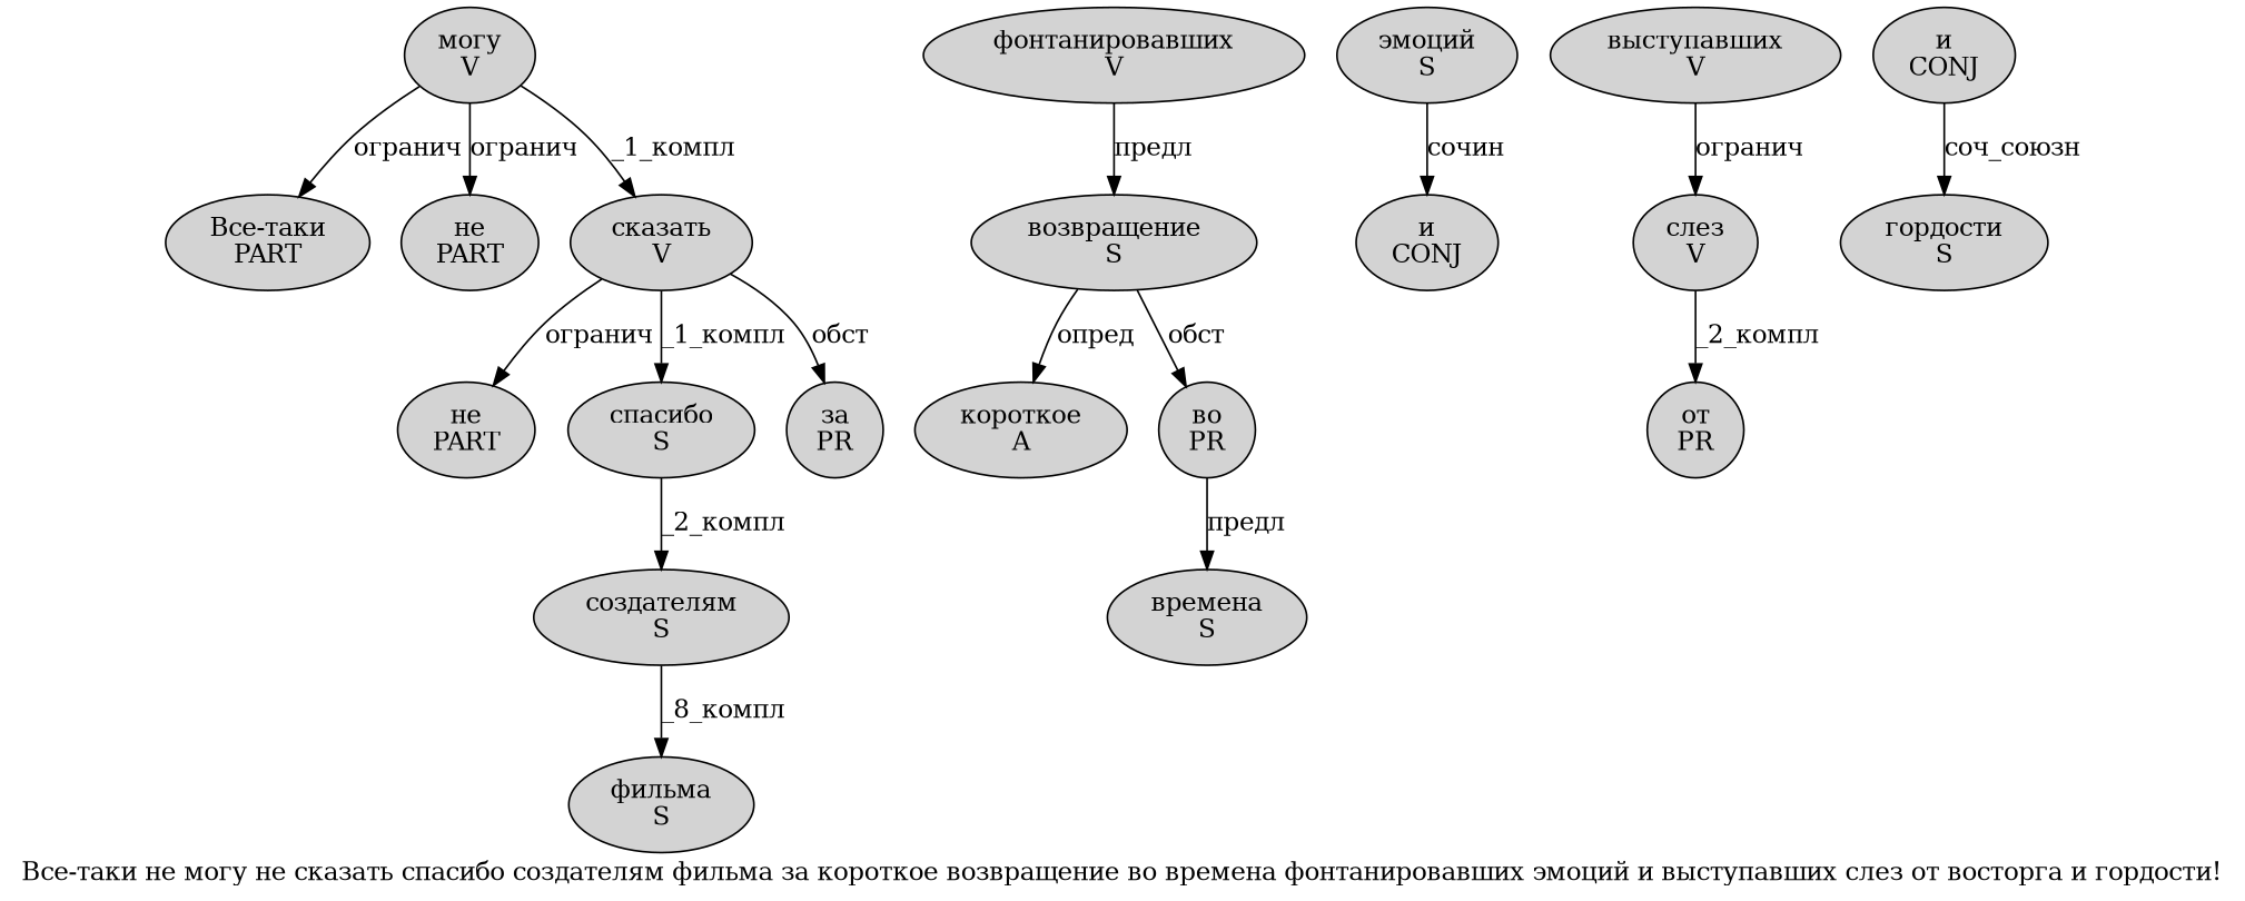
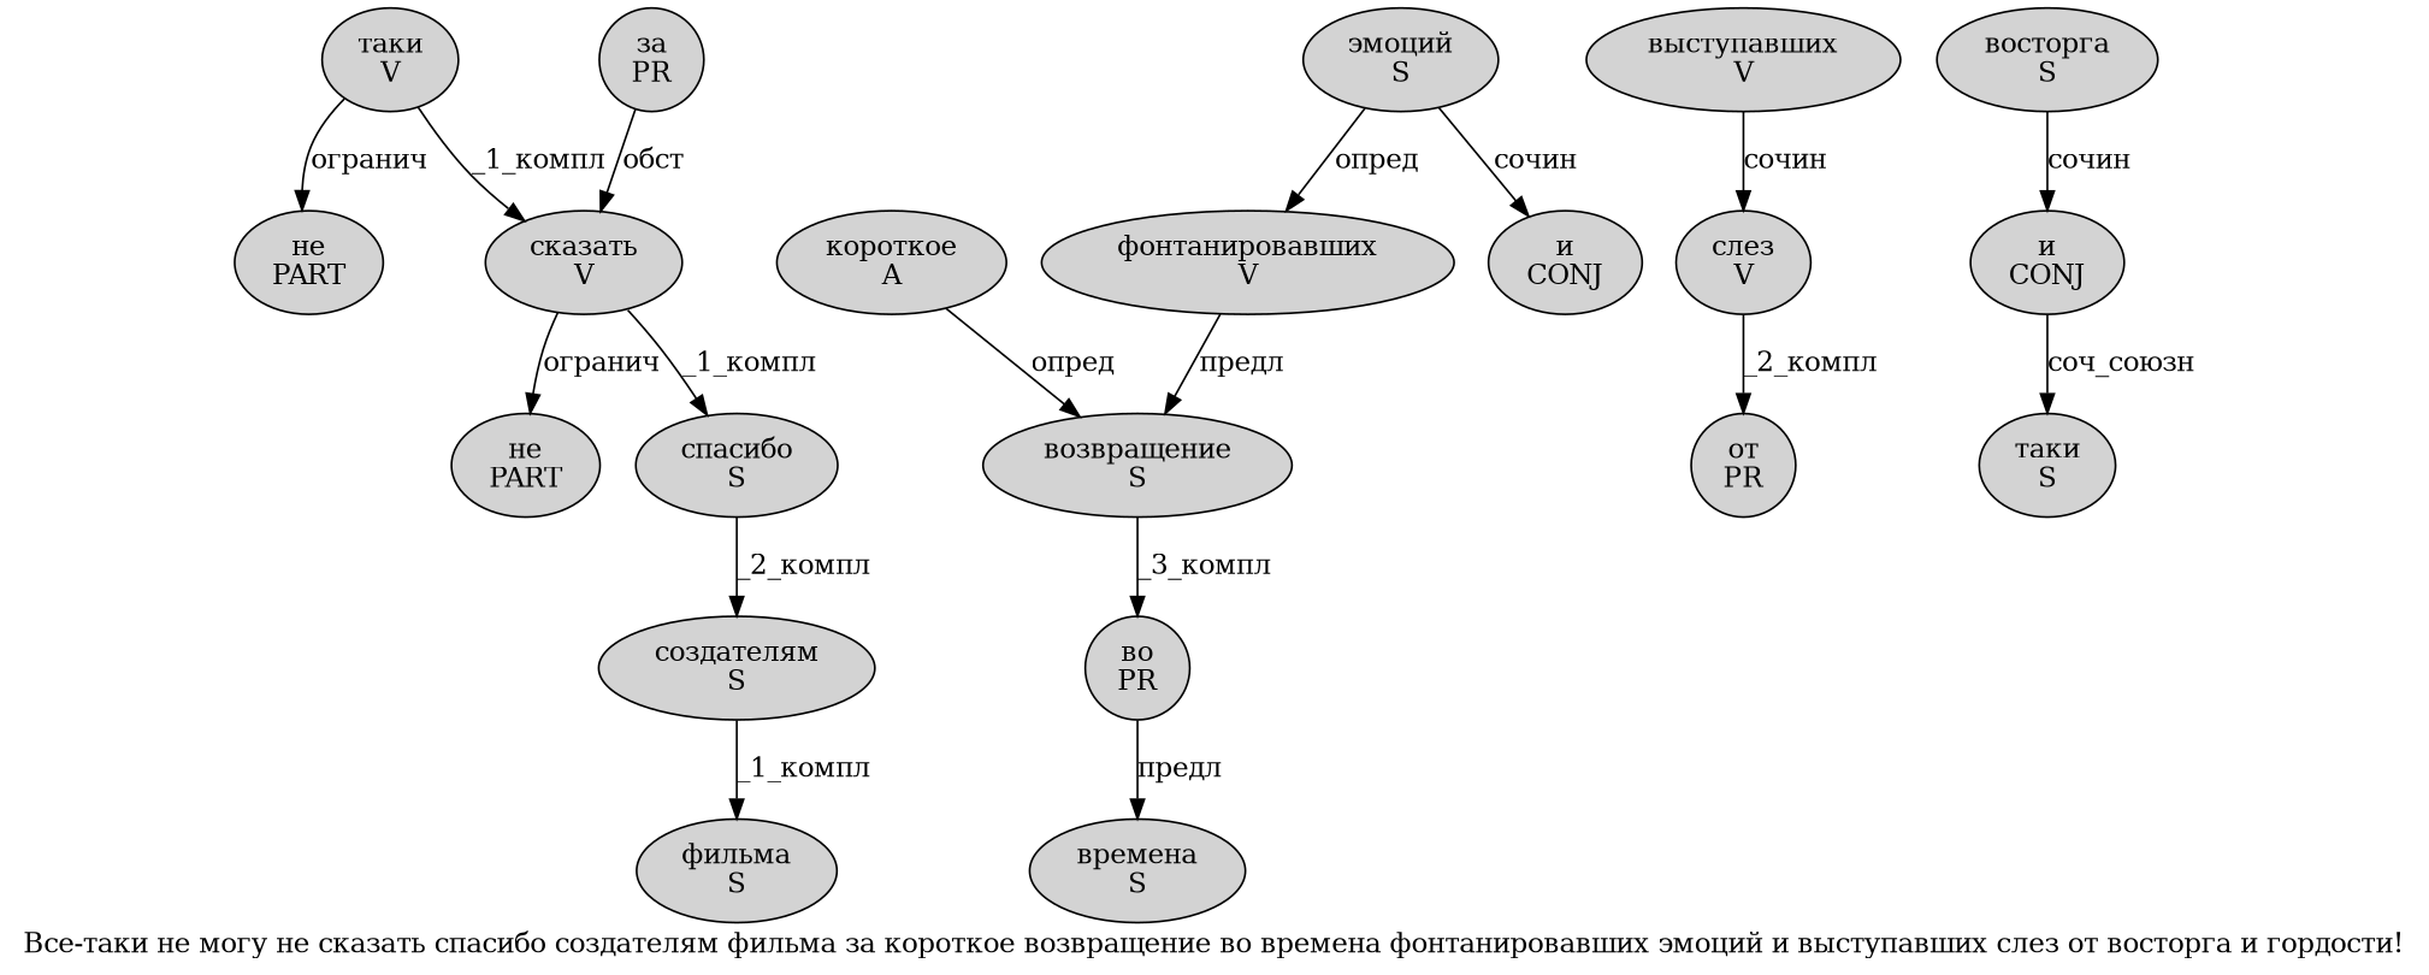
  digraph {
    label="Все-таки не могу не сказать спасибо создателям фильма за короткое возвращение во времена фонтанировавших эмоций и выступавших слез от восторга и гордости!"
    node [fillcolor=lightgray penwidth=1 shape=ellipse style=filled]
-   n1 [label="Все-таки\nPART"]
    n2 [label="не\nPART"]
-   n3 [label="могу\nV"]
+   n3 [label="таки\nV"]
    n4 [label="сказать\nV"]
    n5 [label="не\nPART"]
    n6 [label="спасибо\nS"]
    n7 [label="за\nPR"]
    n8 [label="создателям\nS"]
    n9 [label="фильма\nS"]
    n10 [label="возвращение\nS"]
    n11 [label="короткое\nA"]
    n12 [label="во\nPR"]
    n13 [label="времена\nS"]
    n14 [label="фонтанировавших\nV"]
    n15 [label="эмоций\nS"]
    n16 [label="и\nCONJ"]
    n17 [label="выступавших\nV"]
    n18 [label="слез\nV"]
    n19 [label="от\nPR"]
+   n20 [label="восторга\nS"]
    n21 [label="и\nCONJ"]
-   n22 [label="гордости\nS"]
-   n3 -> n1 [label="огранич"]
+   n22 [label="таки\nS"]
    n3 -> n2 [label="огранич"]
    n3 -> n4 [label="_1_компл"]
    n4 -> n5 [label="огранич"]
    n4 -> n6 [label="_1_компл"]
-   n4 -> n7 [label="обст"]
+   n7 -> n4 [label="обст"]
    n6 -> n8 [label="_2_компл"]
-   n8 -> n9 [label="_8_компл"]
-   n10 -> n11 [label="опред"]
-   n10 -> n12 [label="обст"]
+   n8 -> n9 [label="_1_компл"]
+   n11 -> n10 [label="опред"]
+   n10 -> n12 [label="_3_компл"]
    n12 -> n13 [label="предл"]
    n14 -> n10 [label="предл"]
+   n15 -> n14 [label="опред"]
    n15 -> n16 [label="сочин"]
-   n17 -> n18 [label="огранич"]
+   n17 -> n18 [label="сочин"]
    n18 -> n19 [label="_2_компл"]
+   n20 -> n21 [label="сочин"]
    n21 -> n22 [label="соч_союзн"]
  }
